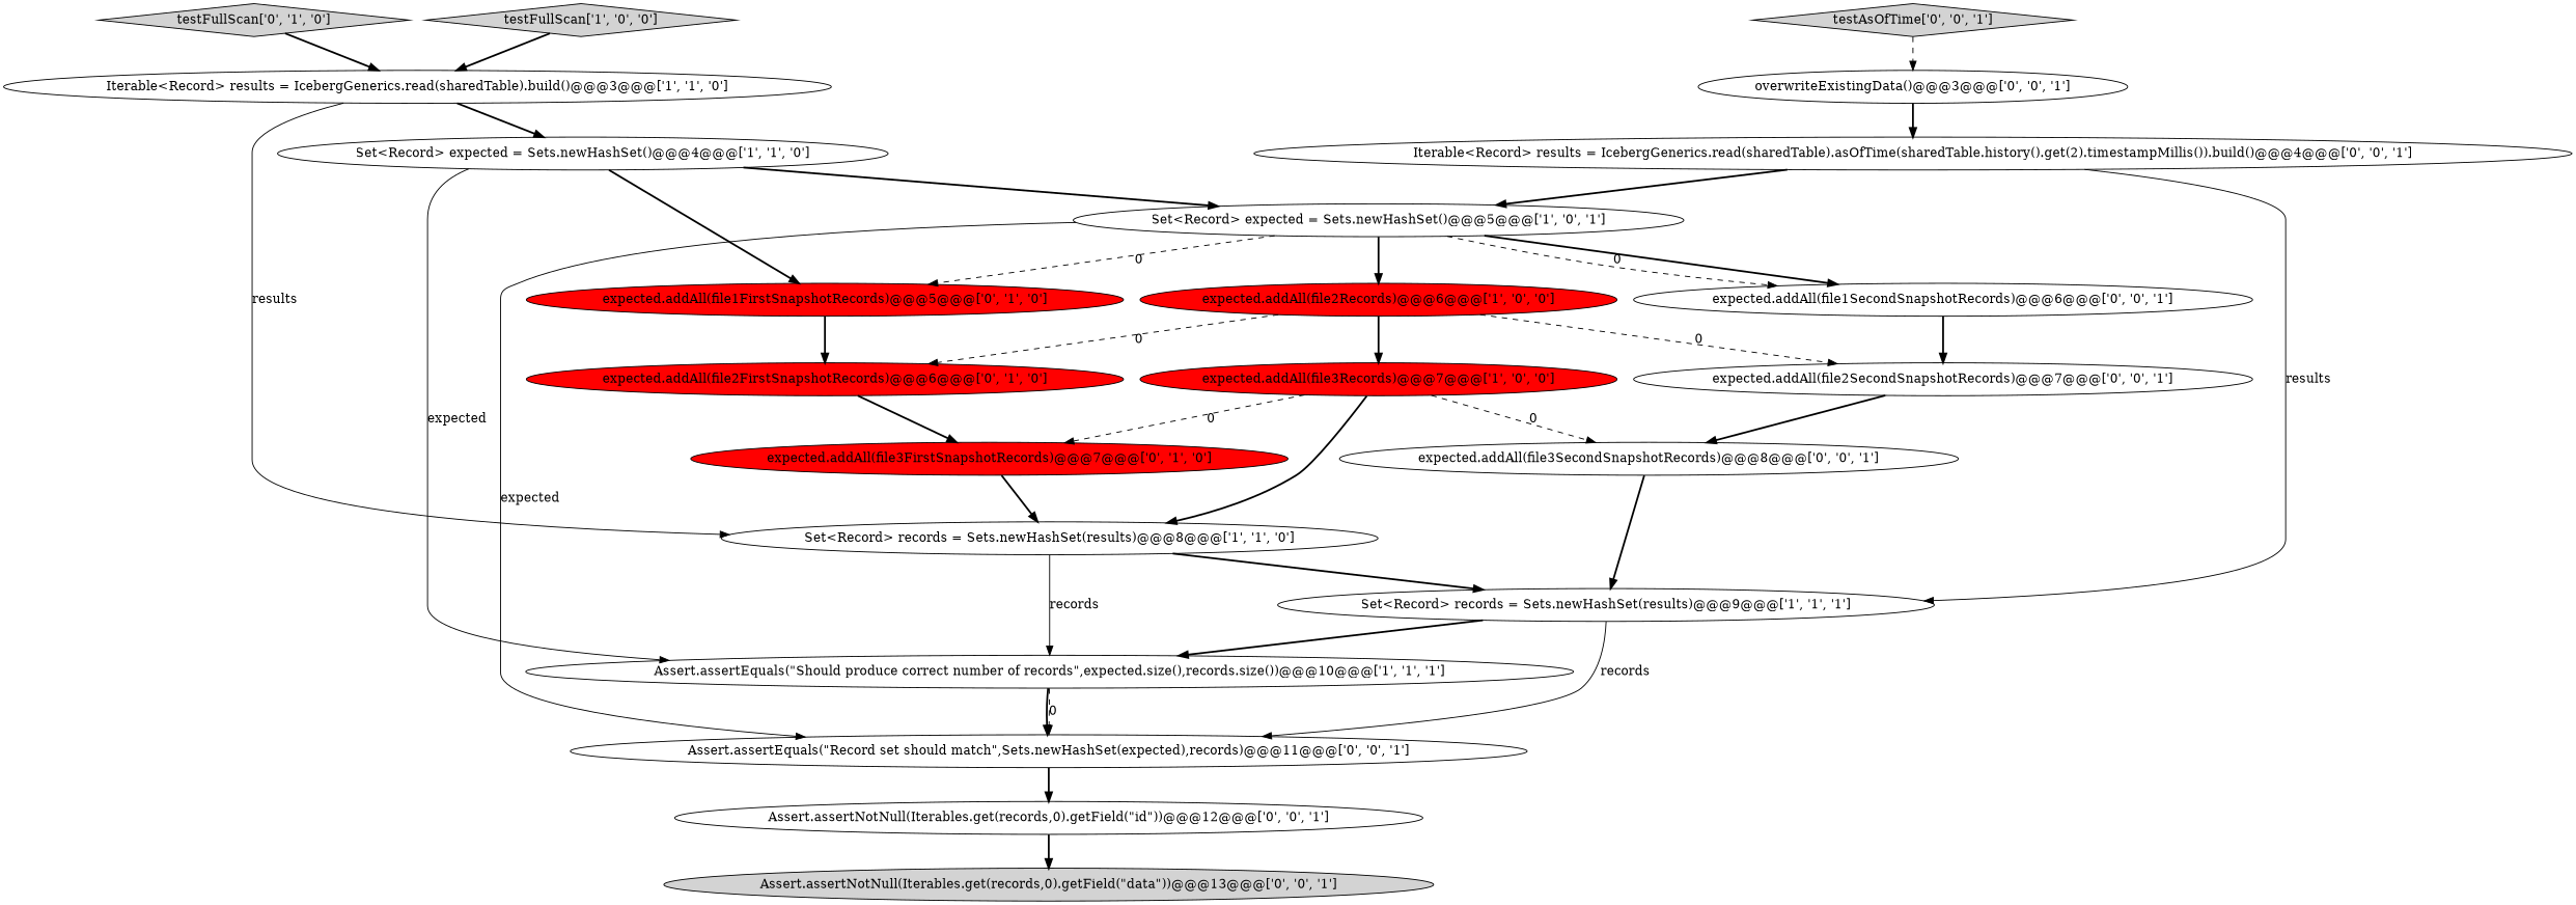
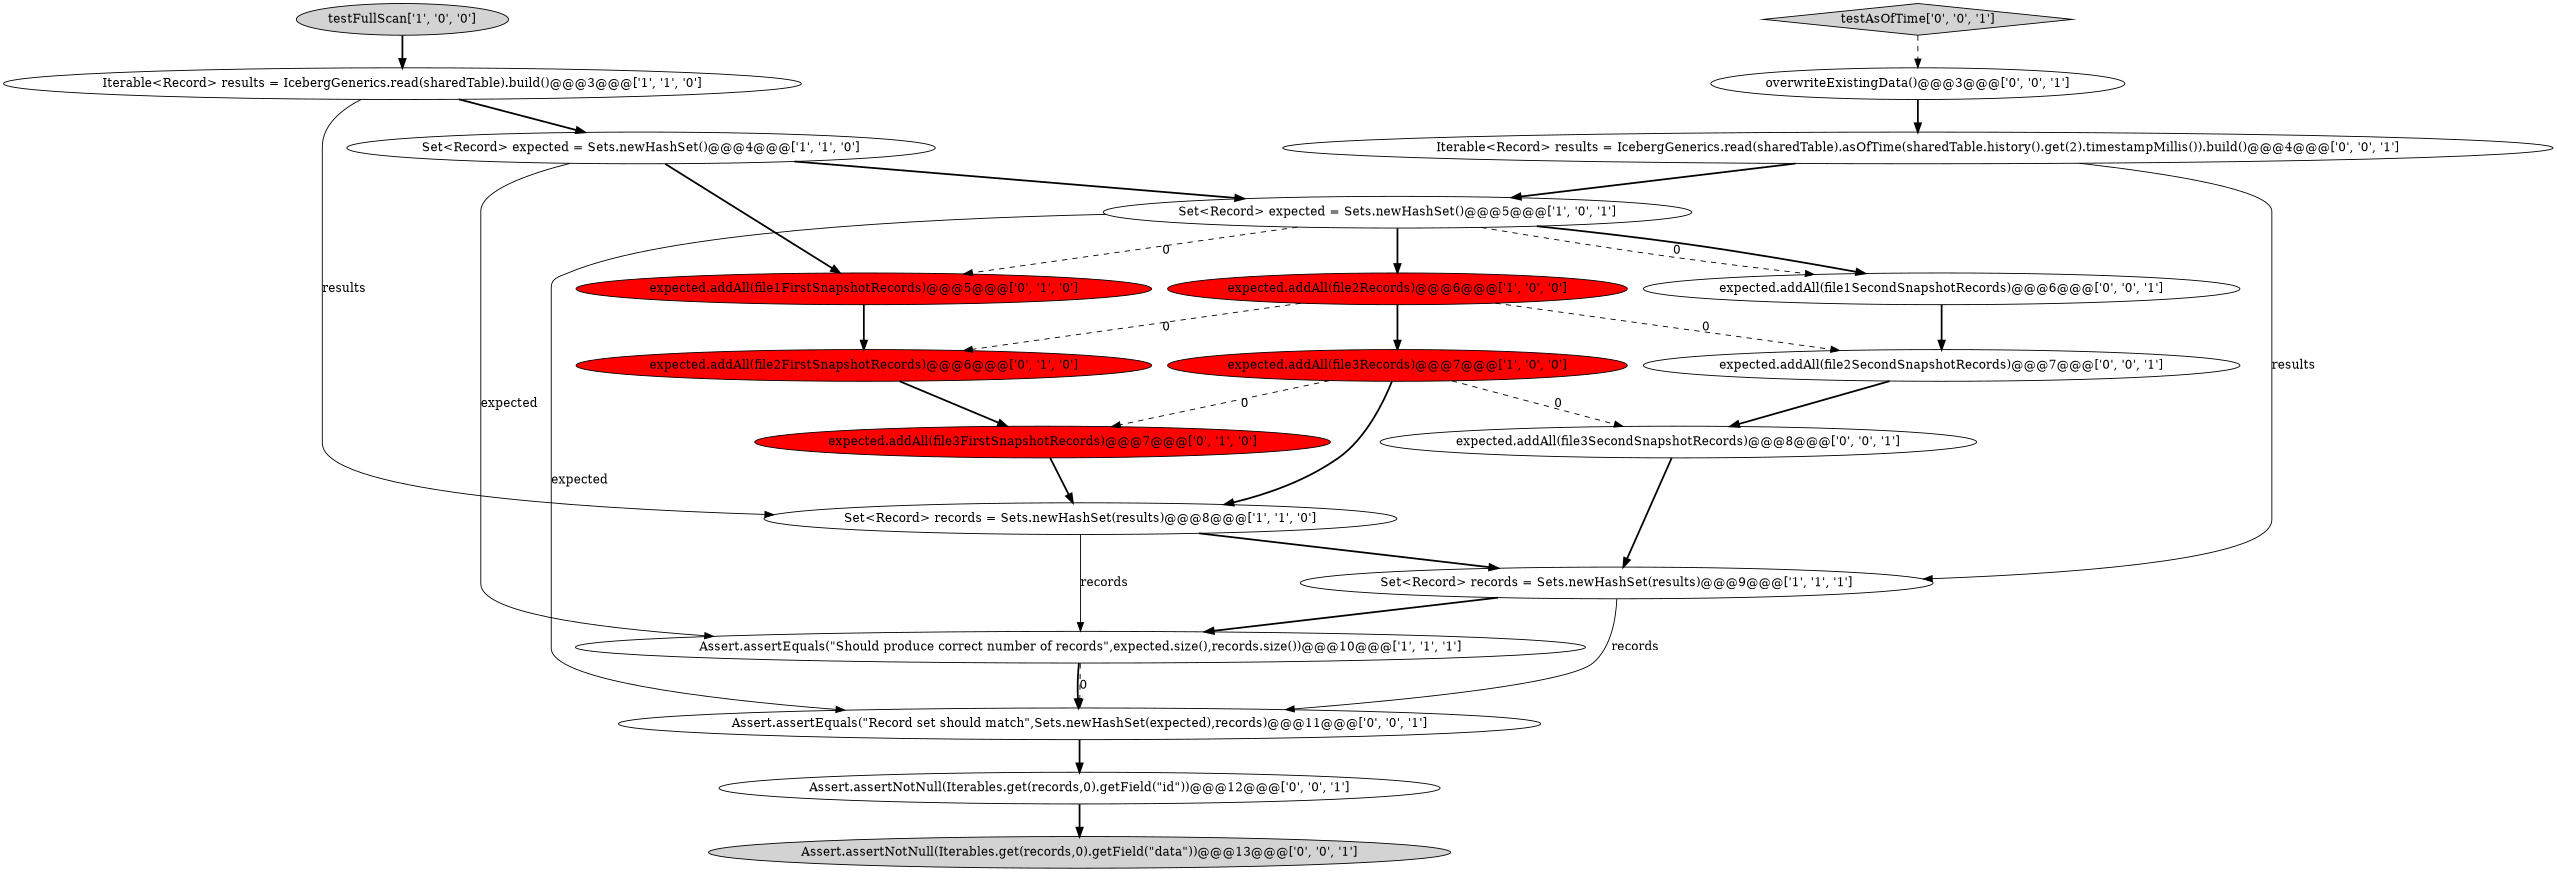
  digraph {
    node [fillcolor=white shape=ellipse style=filled]
    edge [style=bold]
    n1 [fillcolor=red label="expected.addAll(file2Records)@@@6@@@['1', '0', '0']"]
    n2 [fillcolor=red label="expected.addAll(file2FirstSnapshotRecords)@@@6@@@['0', '1', '0']"]
    n3 [label="expected.addAll(file2SecondSnapshotRecords)@@@7@@@['0', '0', '1']"]
    n4 [fillcolor=red label="expected.addAll(file3Records)@@@7@@@['1', '0', '0']"]
    n5 [fillcolor=red label="expected.addAll(file3FirstSnapshotRecords)@@@7@@@['0', '1', '0']"]
    n6 [label="expected.addAll(file3SecondSnapshotRecords)@@@8@@@['0', '0', '1']"]
    n7 [label="Set<Record> records = Sets.newHashSet(results)@@@8@@@['1', '1', '0']"]
    n8 [label="Set<Record> records = Sets.newHashSet(results)@@@9@@@['1', '1', '1']"]
    n9 [label="Assert.assertEquals(\"Should produce correct number of records\",expected.size(),records.size())@@@10@@@['1', '1', '1']"]
    n10 [label="Assert.assertEquals(\"Record set should match\",Sets.newHashSet(expected),records)@@@11@@@['0', '0', '1']"]
    n11 [label="Assert.assertNotNull(Iterables.get(records,0).getField(\"id\"))@@@12@@@['0', '0', '1']"]
    n12 [fillcolor=lightgray label="Assert.assertNotNull(Iterables.get(records,0).getField(\"data\"))@@@13@@@['0', '0', '1']"]
    n13 [label="expected.addAll(file1SecondSnapshotRecords)@@@6@@@['0', '0', '1']"]
    n14 [label="Iterable<Record> results = IcebergGenerics.read(sharedTable).asOfTime(sharedTable.history().get(2).timestampMillis()).build()@@@4@@@['0', '0', '1']"]
    n15 [label="Set<Record> expected = Sets.newHashSet()@@@5@@@['1', '0', '1']"]
    n16 [fillcolor=red label="expected.addAll(file1FirstSnapshotRecords)@@@5@@@['0', '1', '0']"]
-   n17 [fillcolor=lightgray label="testFullScan['0', '1', '0']" shape=diamond]
    n18 [label="Iterable<Record> results = IcebergGenerics.read(sharedTable).build()@@@3@@@['1', '1', '0']"]
    n19 [label="Set<Record> expected = Sets.newHashSet()@@@4@@@['1', '1', '0']"]
    n20 [label="overwriteExistingData()@@@3@@@['0', '0', '1']"]
    n21 [fillcolor=lightgray label="testAsOfTime['0', '0', '1']" shape=diamond]
-   n22 [fillcolor=lightgray label="testFullScan['1', '0', '0']" shape=diamond]
+   n22 [fillcolor=lightgray label="testFullScan['1', '0', '0']"]
    n1 -> n2 [label=0 style=dashed]
    n1 -> n3 [label=0 style=dashed]
    n1 -> n4
    n2 -> n5
    n3 -> n6
    n4 -> n5 [label=0 style=dashed]
    n4 -> n6 [label=0 style=dashed]
    n4 -> n7
    n5 -> n7
    n6 -> n8
    n7 -> n8
    n7 -> n9 [label=records style=solid]
    n8 -> n9
    n8 -> n10 [label=records style=solid]
    n9 -> n10 [label=0 style=dashed]
    n9 -> n10
    n10 -> n11
    n11 -> n12
    n13 -> n3
    n14 -> n8 [label=results style=solid]
    n14 -> n15
    n15 -> n1
    n15 -> n10 [label=expected style=solid]
    n15 -> n13
    n15 -> n13 [label=0 style=dashed]
    n15 -> n16 [label=0 style=dashed]
    n16 -> n2
-   n17 -> n18
    n18 -> n7 [label=results style=solid]
    n18 -> n19
    n19 -> n9 [label=expected style=solid]
    n19 -> n15
    n19 -> n16
    n20 -> n14
    n21 -> n20 [style=dashed]
    n22 -> n18
  }
